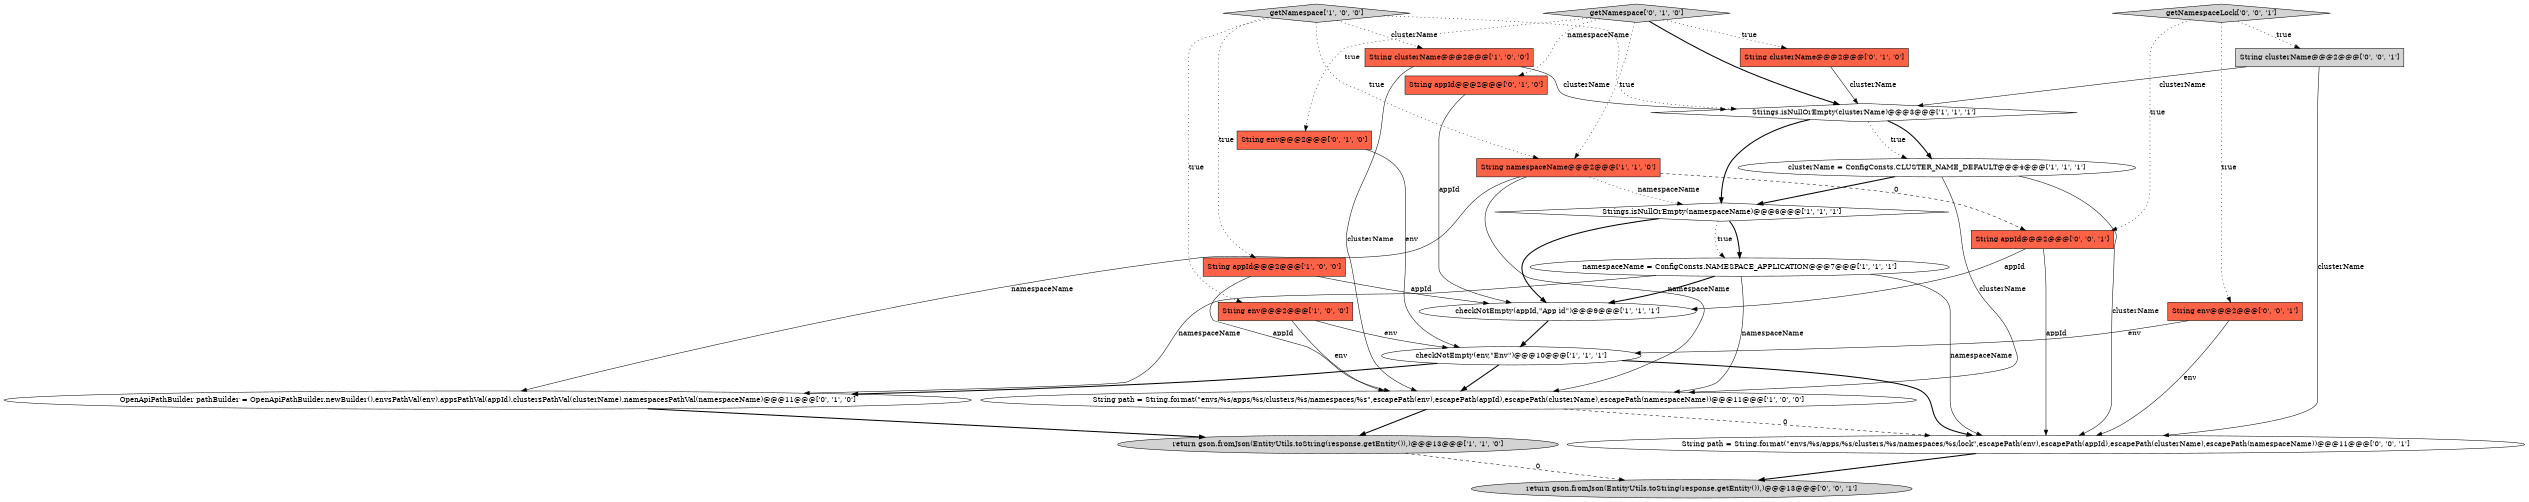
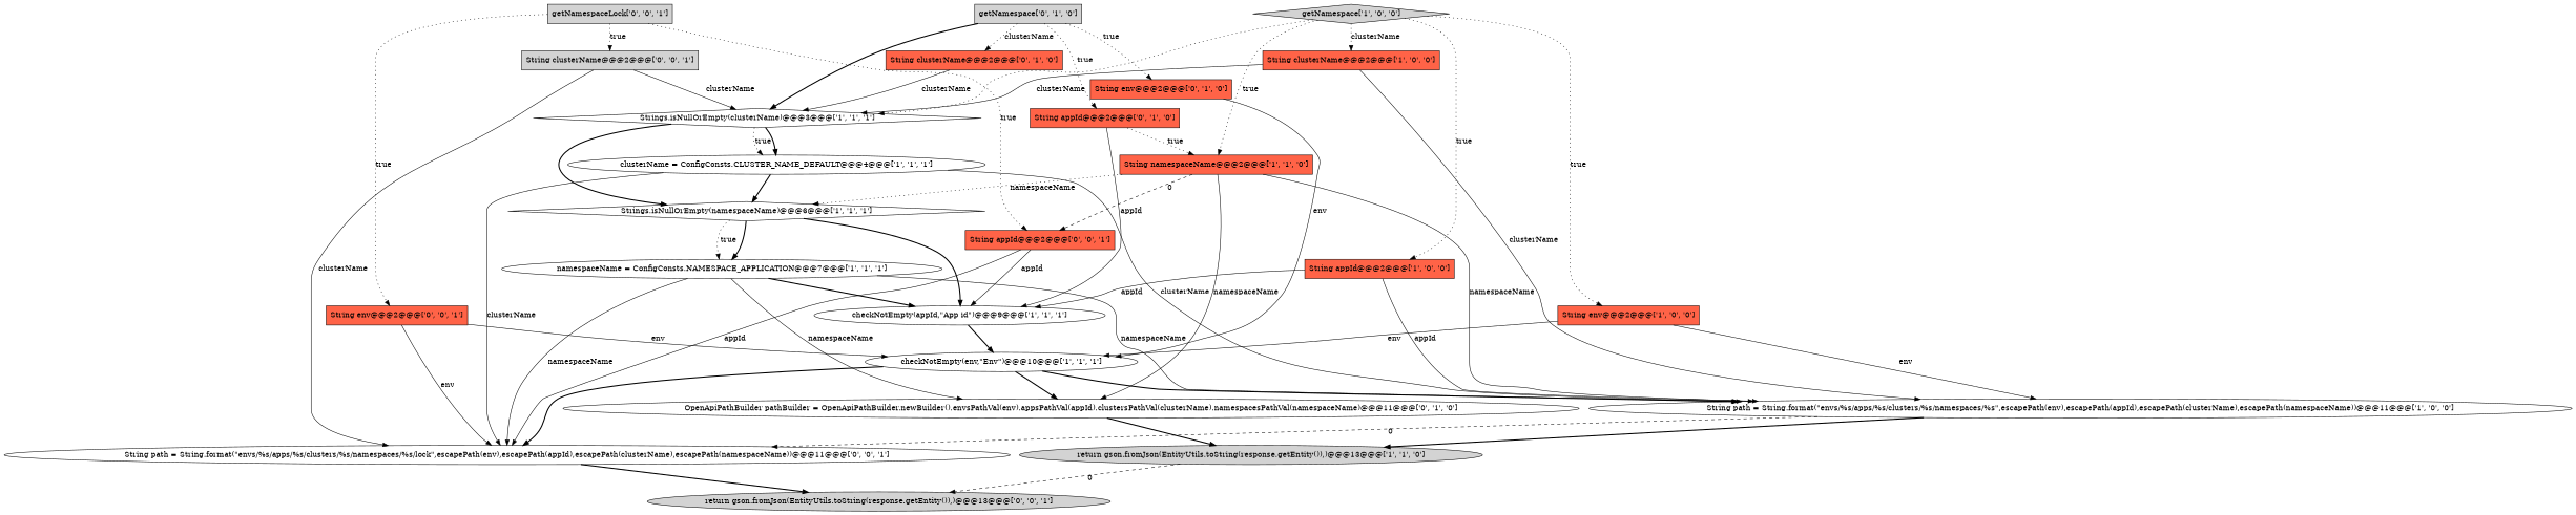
  digraph {
    node [fillcolor=white shape=box style=filled]
    edge [style=solid]
    n1 [label="String path = String.format(\"envs/%s/apps/%s/clusters/%s/namespaces/%s/lock\",escapePath(env),escapePath(appId),escapePath(clusterName),escapePath(namespaceName))@@@11@@@['0', '0', '1']" shape=ellipse]
    n2 [fillcolor=lightgray label="return gson.fromJson(EntityUtils.toString(response.getEntity()),)@@@13@@@['0', '0', '1']" shape=ellipse]
    n3 [label="Strings.isNullOrEmpty(namespaceName)@@@6@@@['1', '1', '1']" shape=diamond]
    n4 [label="checkNotEmpty(appId,\"App id\")@@@9@@@['1', '1', '1']" shape=ellipse]
    n5 [label="namespaceName = ConfigConsts.NAMESPACE_APPLICATION@@@7@@@['1', '1', '1']" shape=ellipse]
    n6 [fillcolor=tomato label="String env@@@2@@@['1', '0', '0']"]
    n7 [label="checkNotEmpty(env,\"Env\")@@@10@@@['1', '1', '1']" shape=ellipse]
    n8 [label="String path = String.format(\"envs/%s/apps/%s/clusters/%s/namespaces/%s\",escapePath(env),escapePath(appId),escapePath(clusterName),escapePath(namespaceName))@@@11@@@['1', '0', '0']" shape=ellipse]
    n9 [label="OpenApiPathBuilder pathBuilder = OpenApiPathBuilder.newBuilder().envsPathVal(env).appsPathVal(appId).clustersPathVal(clusterName).namespacesPathVal(namespaceName)@@@11@@@['0', '1', '0']" shape=ellipse]
    n10 [fillcolor=lightgray label="return gson.fromJson(EntityUtils.toString(response.getEntity()),)@@@13@@@['1', '1', '0']" shape=ellipse]
-   n11 [fillcolor=lightgray label="getNamespaceLock['0', '0', '1']" shape=diamond]
+   n11 [fillcolor=lightgray label="getNamespaceLock['0', '0', '1']"]
    n12 [fillcolor=tomato label="String appId@@@2@@@['0', '0', '1']"]
    n13 [fillcolor=tomato label="String env@@@2@@@['0', '0', '1']"]
    n14 [fillcolor=lightgray label="String clusterName@@@2@@@['0', '0', '1']"]
    n15 [label="Strings.isNullOrEmpty(clusterName)@@@3@@@['1', '1', '1']" shape=diamond]
    n16 [label="clusterName = ConfigConsts.CLUSTER_NAME_DEFAULT@@@4@@@['1', '1', '1']" shape=ellipse]
    n17 [fillcolor=tomato label="String clusterName@@@2@@@['0', '1', '0']"]
    n18 [fillcolor=tomato label="String appId@@@2@@@['0', '1', '0']"]
    n19 [fillcolor=tomato label="String namespaceName@@@2@@@['1', '1', '0']"]
    n20 [fillcolor=tomato label="String appId@@@2@@@['1', '0', '0']"]
    n21 [fillcolor=lightgray label="getNamespace['1', '0', '0']" shape=diamond]
    n22 [fillcolor=tomato label="String clusterName@@@2@@@['1', '0', '0']"]
-   n23 [fillcolor=lightgray label="getNamespace['0', '1', '0']" shape=diamond]
+   n23 [fillcolor=lightgray label="getNamespace['0', '1', '0']"]
    n24 [fillcolor=tomato label="String env@@@2@@@['0', '1', '0']"]
    n1 -> n2 [style=bold]
    n3 -> n4 [style=bold]
    n3 -> n5 [style=bold]
    n3 -> n5 [label=true style=dotted]
    n4 -> n7 [style=bold]
    n5 -> n1 [label=namespaceName]
    n5 -> n4 [style=bold]
    n5 -> n8 [label=namespaceName]
    n5 -> n9 [label=namespaceName]
    n6 -> n7 [label=env]
    n6 -> n8 [label=env]
    n7 -> n1 [style=bold]
    n7 -> n8 [style=bold]
    n7 -> n9 [style=bold]
    n8 -> n1 [label=0 style=dashed]
    n8 -> n10 [style=bold]
    n9 -> n10 [style=bold]
    n10 -> n2 [label=0 style=dashed]
    n11 -> n12 [label=true style=dotted]
    n11 -> n13 [label=true style=dotted]
    n11 -> n14 [label=true style=dotted]
    n12 -> n1 [label=appId]
    n12 -> n4 [label=appId]
    n13 -> n1 [label=env]
    n13 -> n7 [label=env]
    n14 -> n1 [label=clusterName]
    n14 -> n15 [label=clusterName]
    n15 -> n3 [style=bold]
    n15 -> n16 [label=true style=dotted]
    n15 -> n16 [style=bold]
    n16 -> n1 [label=clusterName]
    n16 -> n3 [style=bold]
    n16 -> n8 [label=clusterName]
    n17 -> n15 [label=clusterName]
    n18 -> n4 [label=appId]
    n19 -> n3 [label=namespaceName style=dotted]
    n19 -> n8 [label=namespaceName]
    n19 -> n9 [label=namespaceName]
    n19 -> n12 [label=0 style=dashed]
    n20 -> n4 [label=appId]
    n20 -> n8 [label=appId]
    n21 -> n6 [label=true style=dotted]
    n21 -> n15 [style=dotted]
    n21 -> n19 [label=true style=dotted]
    n21 -> n20 [label=true style=dotted]
    n21 -> n22 [label=clusterName style=dotted]
    n22 -> n8 [label=clusterName]
    n22 -> n15 [label=clusterName]
    n23 -> n15 [style=bold]
-   n23 -> n17 [label=true style=dotted]
-   n23 -> n18 [label=namespaceName style=dotted]
-   n23 -> n19 [label=true style=dotted]
+   n23 -> n17 [label=clusterName style=dotted]
+   n23 -> n18 [label=true style=dotted]
+   n18 -> n19 [label=true style=dotted]
    n23 -> n24 [label=true style=dotted]
    n24 -> n7 [label=env]
  }
